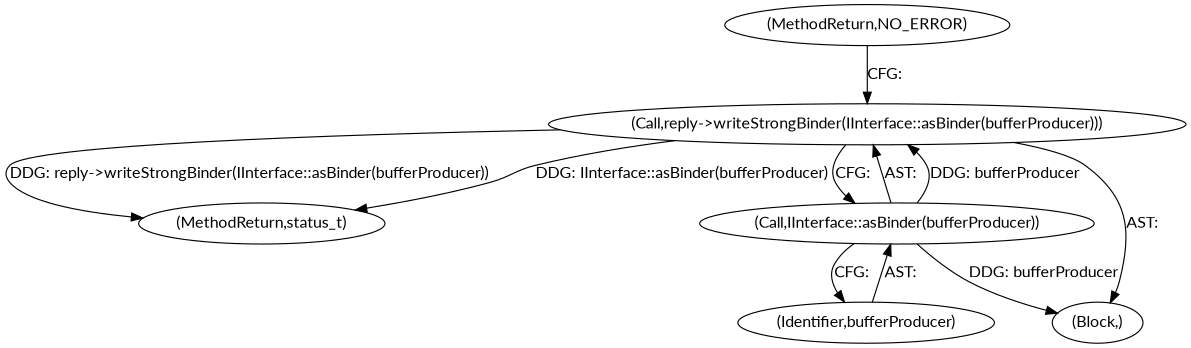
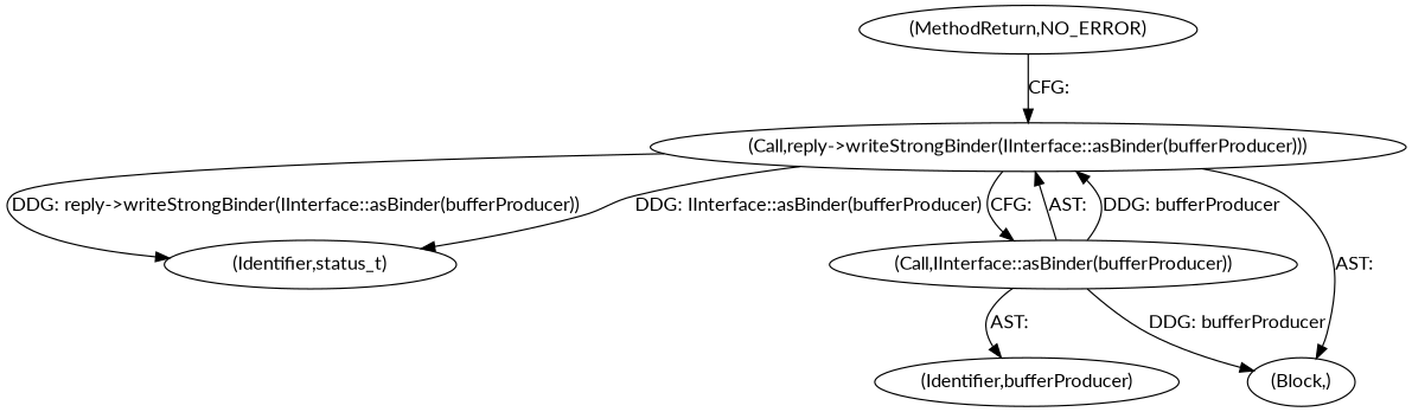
  digraph {
    fontname=Lato
    node [fontname=Lato]
    edge [fontname=Lato]
    n1 [label="(Call,reply->writeStrongBinder(IInterface::asBinder(bufferProducer)))"]
    n2 [label="(Call,IInterface::asBinder(bufferProducer))"]
-   n3 [label="(MethodReturn,status_t)"]
+   n3 [label="(Identifier,status_t)"]
    n4 [label="(Block,)"]
    n5 [label="(Identifier,bufferProducer)"]
    n6 [label="(MethodReturn,NO_ERROR)"]
    n1 -> n2 [label="CFG: "]
    n1 -> n3 [label="DDG: reply->writeStrongBinder(IInterface::asBinder(bufferProducer))"]
    n1 -> n3 [label="DDG: IInterface::asBinder(bufferProducer)"]
    n1 -> n4 [label="AST: "]
    n2 -> n1 [label="AST: "]
    n2 -> n1 [label="DDG: bufferProducer"]
    n2 -> n4 [label="DDG: bufferProducer"]
-   n2 -> n5 [label="CFG: "]
-   n5 -> n2 [label="AST: "]
+   n2 -> n5 [label="AST: "]
    n6 -> n1 [label="CFG: "]
  }
